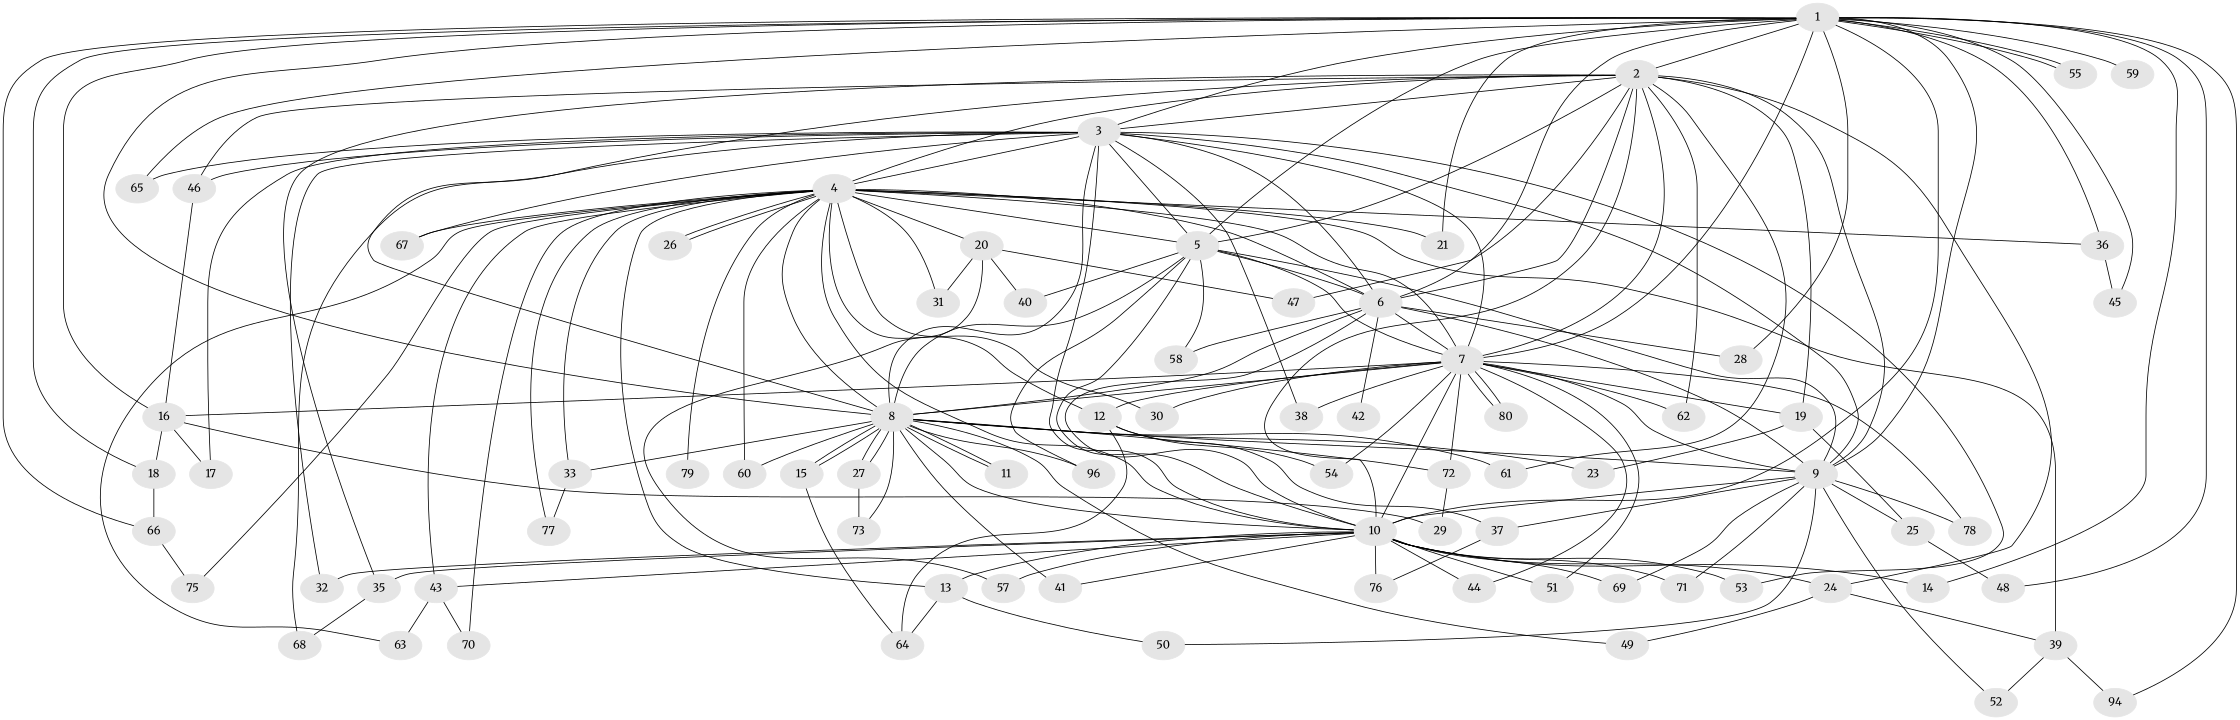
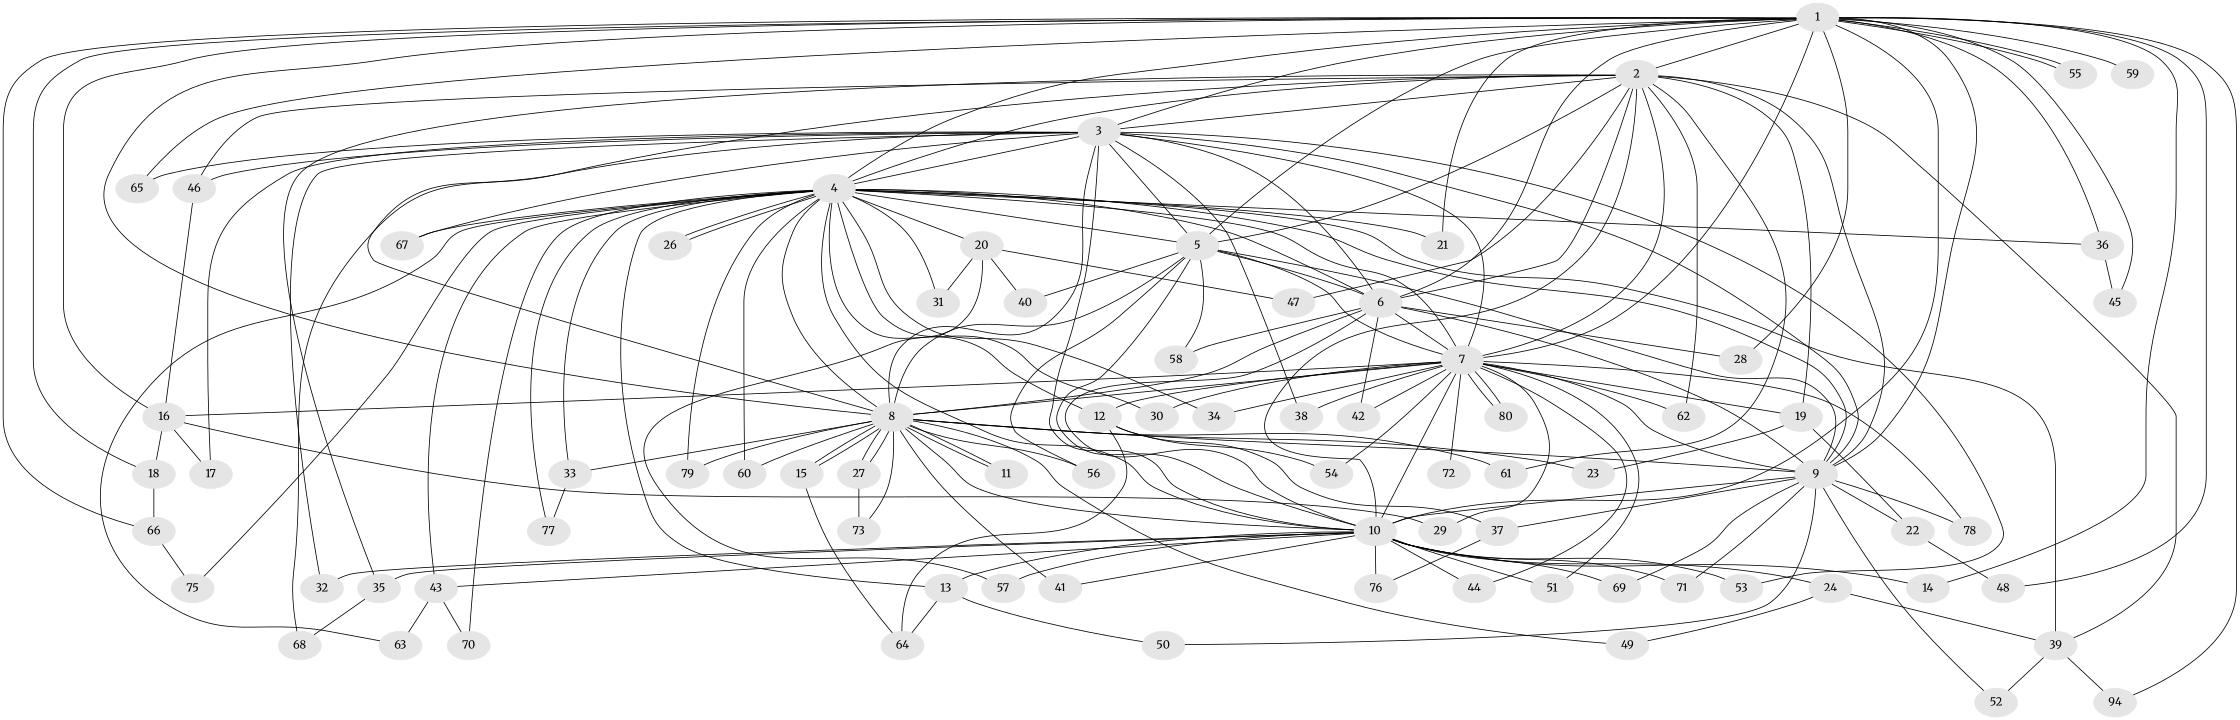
  graph {
    fontname=Merriweather
    node [color=gray90 fontname=Merriweather style=filled]
    edge [fontname=Merriweather]
    1
    2
    3
    4
    5
    6
    7
    8
    9
    10
    14
    16
    18
    21
    28
    36
    45
    48
    55
    59
    65
    66
    n23 [label=94]
    19
    24
    35
    46
    47
    61
    62
    17
    32
    38
    53
    67
    68
    12
    13
    20
    26
    30
    31
    33
+   34
    39
    43
    60
    63
    70
    75
    77
    79
    40
-   56 [label=96]
+   56
    58
    42
    29
    44
    51
    54
    72
    78
    80
    11
    15
    23
    27
    41
    49
    73
    37
-   22 [label=25]
+   22
    50
    52
    69
    71
    57
    76
    64
    1 -- 2
    1 -- 3
+   1 -- 4
    1 -- 5
    1 -- 6
    1 -- 7
    1 -- 8
    1 -- 9
    1 -- 10
    1 -- 14
    1 -- 16
    1 -- 18
    1 -- 21
    1 -- 28
    1 -- 36
    1 -- 45
    1 -- 48
    1 -- 55
    1 -- 55
    1 -- 59
    1 -- 65
    1 -- 66
    1 -- n23
    2 -- 3
    2 -- 4
    2 -- 5
    2 -- 6
    2 -- 7
    2 -- 8
    2 -- 9
    2 -- 10
    2 -- 19
-   2 -- 24
+   2 -- 39
    2 -- 35
    2 -- 46
    2 -- 47
    2 -- 61
    2 -- 62
    3 -- 4
    3 -- 5
    3 -- 6
    3 -- 7
    3 -- 8
    3 -- 9
    3 -- 10
    3 -- 65
    3 -- 46
    3 -- 17
    3 -- 32
    3 -- 38
    3 -- 53
    3 -- 67
    3 -- 68
    4 -- 5
    4 -- 6
    4 -- 7
    4 -- 8
+   4 -- 9
    4 -- 10
    4 -- 21
    4 -- 36
    4 -- 67
    4 -- 12
    4 -- 13
    4 -- 20
    4 -- 26
    4 -- 26
    4 -- 30
    4 -- 31
    4 -- 33
+   4 -- 34
    4 -- 39
    4 -- 43
    4 -- 60
    4 -- 63
    4 -- 70
    4 -- 75
    4 -- 77
    4 -- 79
    5 -- 6
    5 -- 7
    5 -- 8
    5 -- 9
    5 -- 10
    5 -- 40
    5 -- 56
    5 -- 58
    6 -- 7
    6 -- 8
    6 -- 9
    6 -- 10
    6 -- 28
    6 -- 58
    6 -- 42
    7 -- 8
    7 -- 9
    7 -- 10
    7 -- 16
    7 -- 19
    7 -- 62
    7 -- 38
    7 -- 12
    7 -- 30
-   72 -- 29
+   7 -- 34
+   7 -- 42
+   7 -- 29
    7 -- 44
    7 -- 51
    7 -- 54
    7 -- 72
    7 -- 78
    7 -- 80
    7 -- 80
    8 -- 9
    8 -- 10
    8 -- 61
    8 -- 33
    8 -- 60
-   8 -- 72
+   8 -- 79
    8 -- 56
    8 -- 11
    8 -- 11
    8 -- 15
    8 -- 15
    8 -- 23
    8 -- 27
    8 -- 27
    8 -- 41
    8 -- 49
    8 -- 73
    9 -- 10
    9 -- 78
    9 -- 37
    9 -- 22
    9 -- 50
    9 -- 52
    9 -- 69
    9 -- 71
    10 -- 14
    10 -- 24
    10 -- 35
    10 -- 32
    10 -- 53
    10 -- 13
    10 -- 43
    10 -- 44
    10 -- 51
    10 -- 41
    10 -- 69
    10 -- 71
    10 -- 57
    10 -- 76
    16 -- 18
    16 -- 17
    16 -- 29
    18 -- 66
    36 -- 45
    66 -- 75
    19 -- 23
    19 -- 22
    24 -- 39
    24 -- 49
    35 -- 68
    46 -- 16
    12 -- 54
    12 -- 37
    12 -- 64
    13 -- 50
    13 -- 64
    20 -- 47
    20 -- 31
    20 -- 40
    20 -- 57
    33 -- 77
    39 -- n23
    39 -- 52
    43 -- 63
    43 -- 70
    15 -- 64
    27 -- 73
    37 -- 76
    22 -- 48
  }
